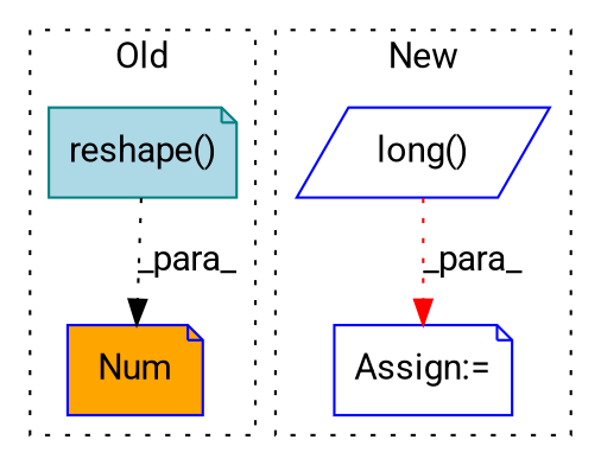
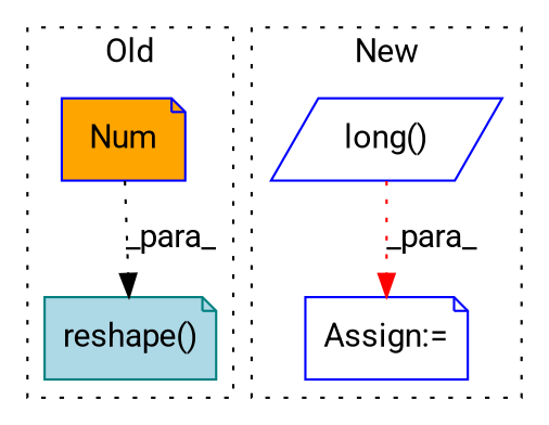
  digraph {
    fontname=Roboto
    node [a=75 color=blue fillcolor=white fontname=Roboto shape=note style=filled]
    edge [fontname=Roboto style=dotted]
    n1 [color=teal fillcolor=lightblue l="13,1" label="reshape()" s="1119,1134"]
    n2 [a=76 fillcolor=orange l=2 label=Num s=1132]
    n3 [l=29 label="long()" s=557 shape=parallelogram]
    n4 [a=68 l=3 label="Assign:=" s=925]
    subgraph cluster_1 {
      label=Old
      style=dotted
      n1
      n2
    }
    subgraph cluster_2 {
      label=New
      style=dotted
      n3
      n4
    }
-   n1 -> n2 [color=black label=_para_]
+   n2 -> n1 [color=black label=_para_]
    n3 -> n4 [color=red label=_para_]
  }
